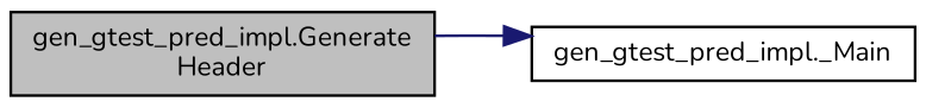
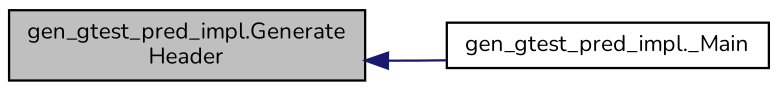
  digraph {
    rankdir=LR
    fontname=Nunito
    node [color=black fontname=Nunito fontsize=10 shape=record style=filled]
    n1 [fillcolor=grey75 fontcolor=black height=0.2 label="gen_gtest_pred_impl.Generate\lHeader" width=0.4]
    n2 [fillcolor=white height=0.2 label="gen_gtest_pred_impl._Main" width=0.4]
-   n2 -> n1 [color=midnightblue dir=back fontname=Nunito fontsize=10 labelfontname=Helvetica labelfontsize=10 style=solid]
+   n1 -> n2 [color=midnightblue dir=back fontname=Nunito fontsize=10 labelfontname=Helvetica labelfontsize=10 style=solid]
  }
